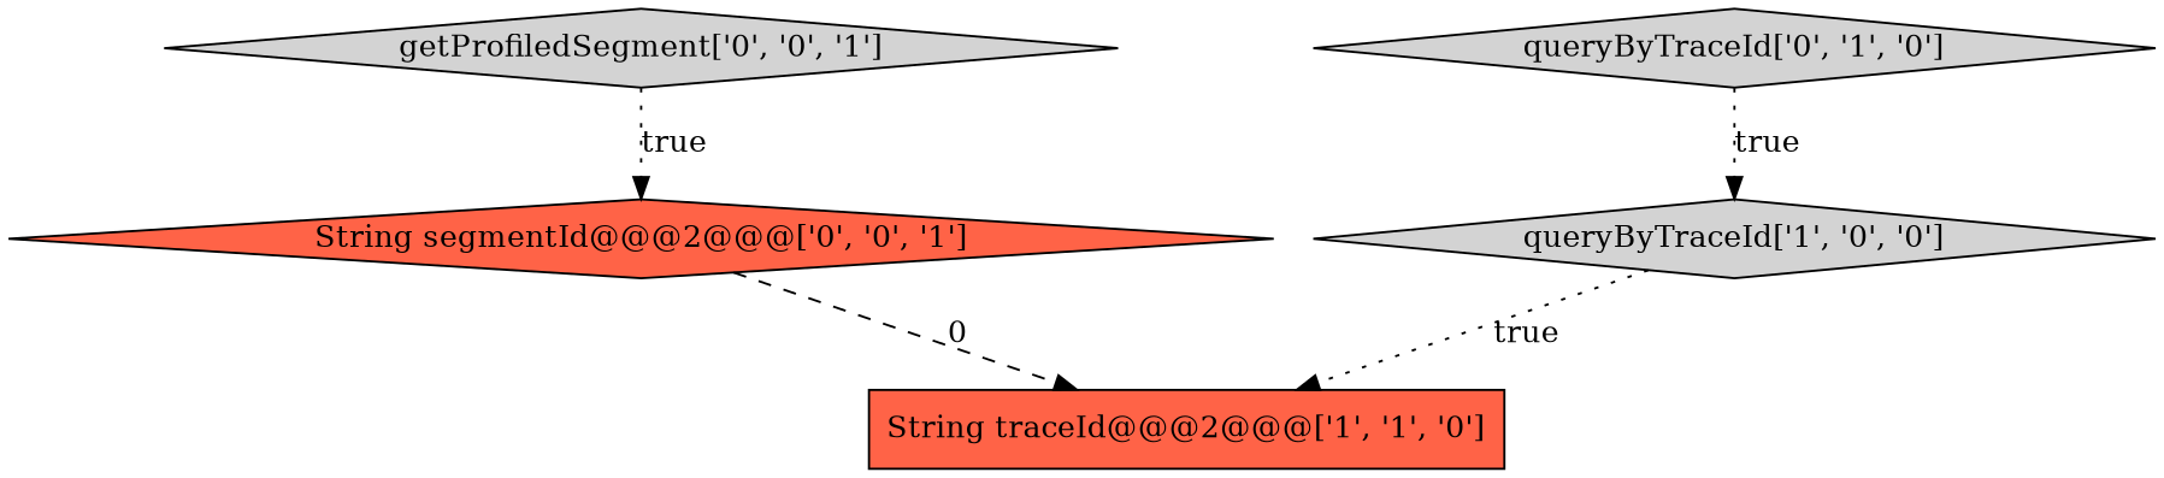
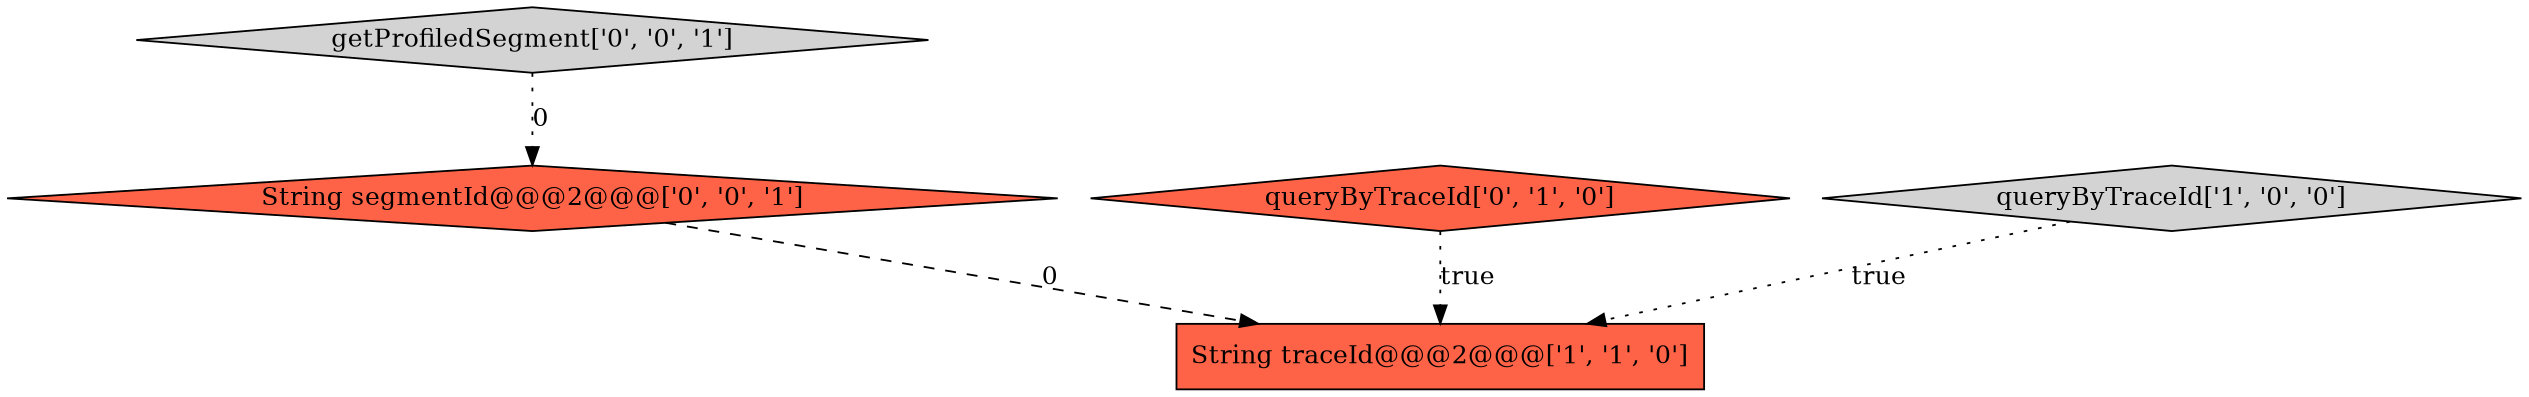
  digraph {
    node [fillcolor=lightgray shape=diamond style=filled]
    edge [style=dotted]
    n1 [fillcolor=tomato label="String traceId@@@2@@@['1', '1', '0']" shape=box]
    n2 [fillcolor=tomato label="String segmentId@@@2@@@['0', '0', '1']"]
    n3 [label="getProfiledSegment['0', '0', '1']"]
-   n4 [label="queryByTraceId['0', '1', '0']"]
+   n4 [fillcolor=tomato label="queryByTraceId['0', '1', '0']"]
    n5 [label="queryByTraceId['1', '0', '0']"]
    n2 -> n1 [label=0 style=dashed]
-   n3 -> n2 [label=true]
-   n4 -> n5 [label=true]
+   n3 -> n2 [label=0]
+   n4 -> n1 [label=true]
    n5 -> n1 [label=true]
  }
